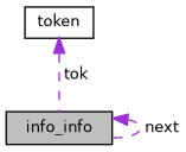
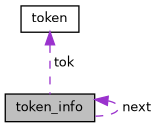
  digraph {
    node [color=black fontname=Helvetica fontsize=10 shape=record style=filled]
    edge [color=darkorchid3 dir=back fontname=Helvetica fontsize=10 labelfontname=Helvetica labelfontsize=10 style=dashed]
-   n1 [fillcolor=grey75 fontcolor=black height=0.2 label=info_info width=0.4]
+   n1 [fillcolor=grey75 fontcolor=black height=0.2 label=token_info width=0.4]
    n2 [fillcolor=white height=0.2 label=token width=0.4]
    n1 -> n1 [label=" next"]
    n2 -> n1 [label=" tok"]
  }
